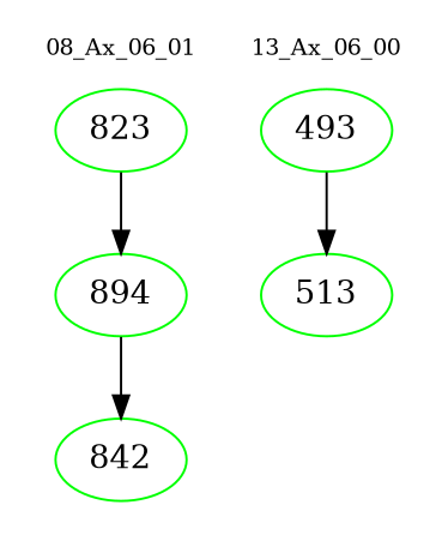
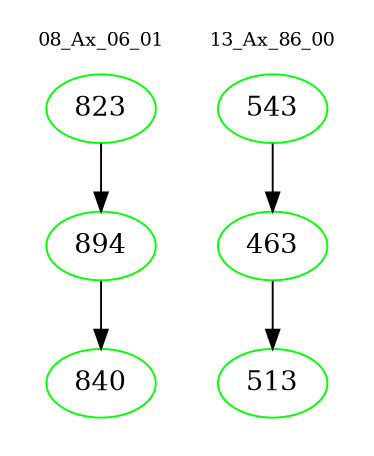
  digraph {
    node [color=green]
    edge [color=black]
    n1 [label=823]
    n2 [label=894]
-   n3 [label=842]
-   n5 [label=493]
+   n3 [label=840]
+   n4 [label=543]
+   n5 [label=463]
    n6 [label=513]
    subgraph cluster_1 {
      color=white
      fontsize=10
      label="08_Ax_06_01"
      n1
      n2
      n3
    }
    subgraph cluster_2 {
      color=white
      fontsize=10
-     label="13_Ax_06_00"
+     label="13_Ax_86_00"
+     n4
      n5
      n6
    }
    n1 -> n2
    n2 -> n3
+   n4 -> n5
    n5 -> n6
  }
